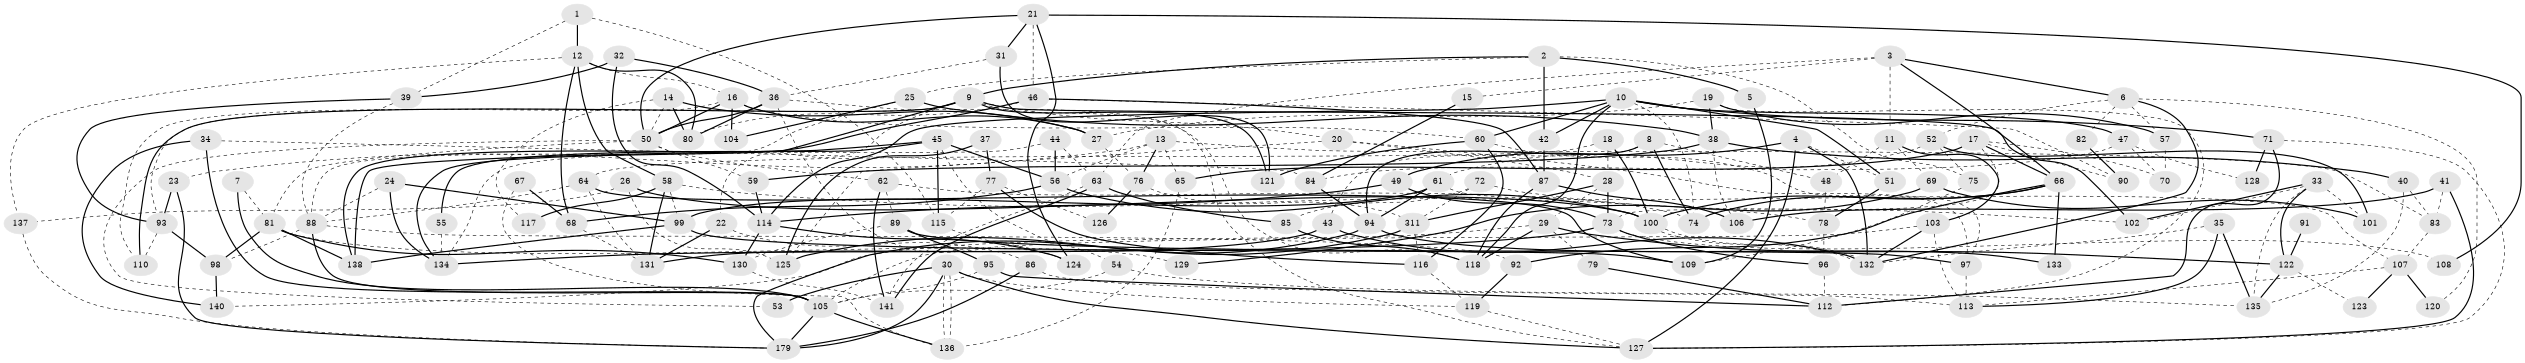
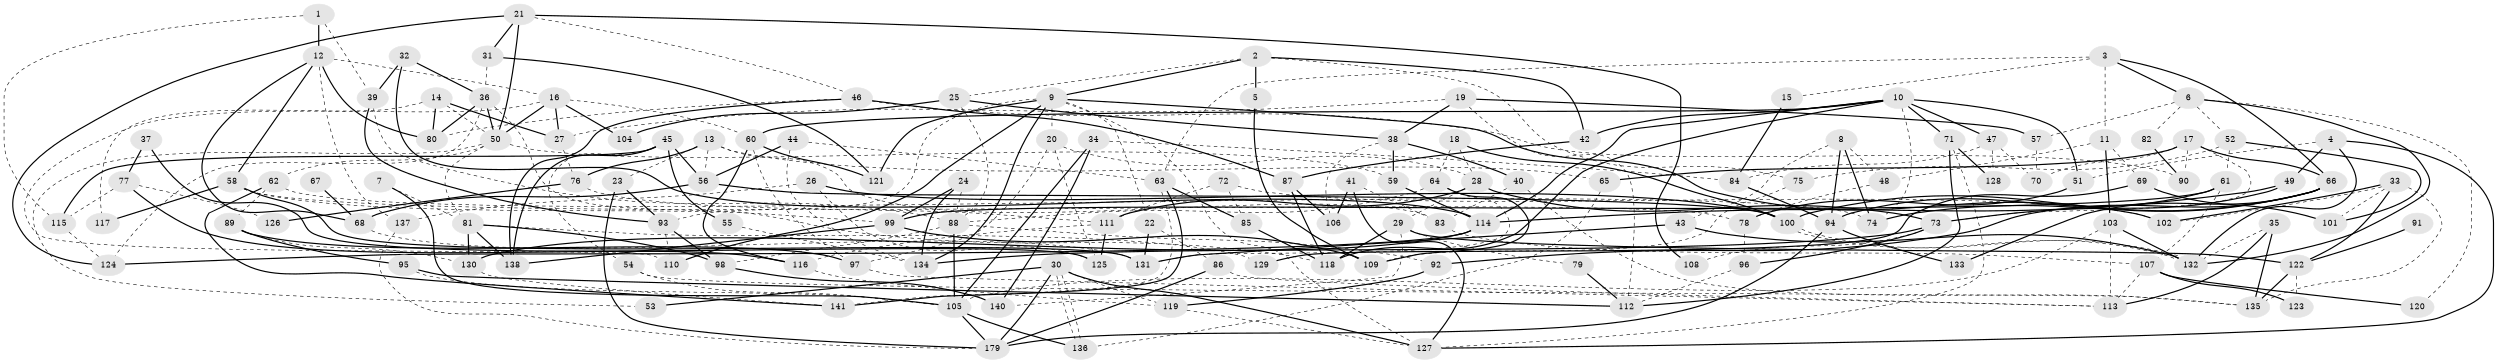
  graph {
    node [color=gray90 style=filled]
    edge [style=bold]
    1
    12
    39
    115
    16
    58
    68
    80
    137
    93
    88
    124
    2
    5
    9
    25
    42
    75
    109
    127
    20
    22
    102
    110
    121
    134
    104
    38
    87
    3
    6
    11
    15
    63
    66
    132
    52
    57
    82
    120
    48
    69
    103
    84
    141
    85
    74
    100
    92
    133
    4
    49
    51
    114
    73
    78
    101
    61
    70
    90
    7
    81
    105
    138
    129
    98
    130
    n68 [label=179]
    136
    8
    43
    94
    131
    28
    97
    125
    86
    10
    47
    60
    71
    118
    128
    116
    112
    113
    27
    50
    117
    99
    13
    23
    56
    65
    76
    83
-   111 [label=311]
+   111
    126
    107
    14
    53
    59
    62
    17
    108
    96
    18
    64
    29
    19
    40
    106
    21
    31
    46
    36
    24
    26
    79
    122
    140
    135
    123
    30
    119
    32
    33
    34
    35
    37
    77
    41
    44
    45
    54
    55
    89
    95
    67
    72
    91
    1 -- 12
    1 -- 39 [style=dashed]
    1 -- 115 [style=dashed]
    12 -- 16 [style=dashed]
    12 -- 58
    12 -- 68
    12 -- 80
    12 -- 137 [style=dashed]
    39 -- 93
    39 -- 88 [style=dashed]
    115 -- 124 [style=dashed]
    16 -- 110 [style=dashed]
    16 -- 104
    16 -- 60 [style=dashed]
    16 -- 27
    16 -- 50
    58 -- 78 [style=dashed]
    58 -- 131
    58 -- 117
    58 -- 99 [style=dashed]
    68 -- 131 [style=dashed]
    137 -- n68 [style=dashed]
    93 -- 110 [style=dashed]
    93 -- 98
    88 -- 92 [style=dashed]
    88 -- 105
    88 -- 98 [style=dashed]
    2 -- 5
    2 -- 9
    2 -- 25 [style=dashed]
    2 -- 42
    2 -- 75 [style=dashed]
    5 -- 109
    9 -- 93 [style=dashed]
    9 -- 127 [style=dashed]
    9 -- 20 [style=dashed]
    9 -- 22 [style=dashed]
    9 -- 102
    9 -- 110
    9 -- 121
    9 -- 134
    25 -- 88 [style=dashed]
    25 -- 104
    25 -- 38
    42 -- 87
    75 -- 109 [style=dashed]
    20 -- 28 [style=dashed]
    20 -- 97 [style=dashed]
    20 -- 125 [style=dashed]
    22 -- 131
    22 -- 86 [style=dashed]
    38 -- 59
    38 -- 40
    38 -- 106 [style=dashed]
    87 -- 118
    87 -- 106
    3 -- 6
    3 -- 11 [style=dashed]
    3 -- 15 [style=dashed]
    3 -- 63 [style=dashed]
    3 -- 66
    6 -- 132
    6 -- 52 [style=dashed]
    6 -- 57 [style=dashed]
    6 -- 82 [style=dashed]
    6 -- 120 [style=dashed]
    11 -- 48 [style=dashed]
    11 -- 69 [style=dashed]
    11 -- 103
    15 -- 84
    63 -- 141 [style=dashed]
    63 -- 141
    63 -- 85
    66 -- 74
    66 -- 100
    66 -- 92
    66 -- 133
    52 -- 75 [style=dashed]
    52 -- 101
    52 -- 61 [style=dashed]
    57 -- 70 [style=dashed]
    82 -- 90
    48 -- 78 [style=dashed]
    69 -- 101
    69 -- 129
    103 -- 132
    103 -- 105 [style=dashed]
    103 -- 113 [style=dashed]
    84 -- 94
    85 -- 118
    100 -- 132 [style=dashed]
    100 -- 132 [style=dashed]
    92 -- 119
    4 -- 127
    4 -- 132
    4 -- 49
    4 -- 51 [style=dashed]
    49 -- 114
    49 -- 73
    51 -- 78
    114 -- 124
    114 -- 130
    73 -- 134
    73 -- 108 [style=dashed]
    73 -- 96
    78 -- 96 [style=dashed]
    61 -- 94
    61 -- 99
    61 -- 107 [style=dashed]
    7 -- 81 [style=dashed]
    7 -- 105
    81 -- 138
    81 -- 129 [style=dashed]
    81 -- 98
    81 -- 130
    105 -- n68
    105 -- 136
    98 -- 140
    130 -- 141 [style=dashed]
    8 -- 48 [style=dashed]
    8 -- 74
    8 -- 43 [style=dashed]
    8 -- 94
    43 -- 132
    43 -- 131
    94 -- 133
    94 -- n68
    28 -- 73
    28 -- 111
    28 -- 29 [style=dashed]
    97 -- 113 [style=dashed]
    86 -- n68
    86 -- 113 [style=dashed]
    10 -- 42
    10 -- 74 [style=dashed]
    10 -- 51
    10 -- 114
    10 -- 47
    10 -- 60
    10 -- 71
    10 -- 118
    47 -- 84 [style=dashed]
    47 -- 70 [style=dashed]
    47 -- 128 [style=dashed]
    60 -- 121
    60 -- 97 [style=dashed]
    60 -- 116
    71 -- 127 [style=dashed]
    71 -- 128
    71 -- 112
    116 -- 119 [style=dashed]
    27 -- 76 [style=dashed]
    50 -- 81 [style=dashed]
    50 -- 53 [style=dashed]
    50 -- 59 [style=dashed]
    50 -- 62 [style=dashed]
    99 -- 109
    99 -- 138
    13 -- 23 [style=dashed]
    13 -- 56 [style=dashed]
    13 -- 65 [style=dashed]
    13 -- 76
    13 -- 83 [style=dashed]
    23 -- 93
    23 -- n68
    56 -- 68
    56 -- 100
    65 -- 136 [style=dashed]
    76 -- 111 [style=dashed]
    76 -- 126
    83 -- 107 [style=dashed]
    111 -- 125
    111 -- 116 [style=dashed]
    107 -- 120
    107 -- 113 [style=dashed]
    107 -- 123
    14 -- 80
    14 -- 27
    14 -- 50 [style=dashed]
    14 -- 117 [style=dashed]
    59 -- 114
    62 -- 141
    62 -- 74 [style=dashed]
    62 -- 89 [style=dashed]
    17 -- 66
    17 -- 73 [style=dashed]
    17 -- 70 [style=dashed]
    17 -- 90 [style=dashed]
    17 -- 65
    96 -- 112 [style=dashed]
    18 -- 100
    18 -- 28 [style=dashed]
    18 -- 64 [style=dashed]
    64 -- 88 [style=dashed]
    64 -- 109
    64 -- 131 [style=dashed]
    29 -- 118
    29 -- 79 [style=dashed]
    29 -- 122
    29 -- 140 [style=dashed]
    19 -- 38
    19 -- 57
    19 -- 112 [style=dashed]
    19 -- 27 [style=dashed]
    40 -- 83 [style=dashed]
    40 -- 135 [style=dashed]
    21 -- 124
    21 -- 50
    21 -- 108
    21 -- 31
    21 -- 46 [style=dashed]
    31 -- 121
    31 -- 36 [style=dashed]
    46 -- 80 [style=dashed]
    46 -- 87
    46 -- 90 [style=dashed]
    46 -- 138
    36 -- 80
    36 -- 124 [style=dashed]
    36 -- 118 [style=dashed]
    36 -- 50
    24 -- 88 [style=dashed]
    24 -- 134
    24 -- 99
    26 -- 137 [style=dashed]
    26 -- 100
    26 -- 125 [style=dashed]
    79 -- 112
    122 -- 135
    122 -- 123 [style=dashed]
    30 -- 127
    30 -- n68
    30 -- 136 [style=dashed]
    30 -- 136 [style=dashed]
    30 -- 53
    30 -- 119 [style=dashed]
    119 -- 127 [style=dashed]
    32 -- 39
    32 -- 114
    32 -- 36
    33 -- 102
    33 -- 102 [style=dashed]
    33 -- 101 [style=dashed]
    33 -- 122
    33 -- 135 [style=dashed]
    34 -- 84 [style=dashed]
    34 -- 105
    34 -- 140
    35 -- 132 [style=dashed]
    35 -- 113
    35 -- 135
    37 -- 125
    37 -- 77
    77 -- 115 [style=dashed]
    77 -- 116
    77 -- 126 [style=dashed]
    41 -- 127
    41 -- 83 [style=dashed]
    41 -- 106
    44 -- 134 [style=dashed]
    44 -- 63 [style=dashed]
    44 -- 56
    45 -- 115
    45 -- 138
    45 -- 56
    45 -- 54 [style=dashed]
    45 -- 55
    54 -- 105 [style=dashed]
    54 -- 135 [style=dashed]
    55 -- 134 [style=dashed]
    89 -- 130 [style=dashed]
    89 -- 97
    89 -- 95
    95 -- 105 [style=dashed]
    95 -- 112
    67 -- 68
-   67 -- 136 [style=dashed]
    72 -- 102 [style=dashed]
    72 -- 85 [style=dashed]
    72 -- 111 [style=dashed]
    91 -- 122
  }
